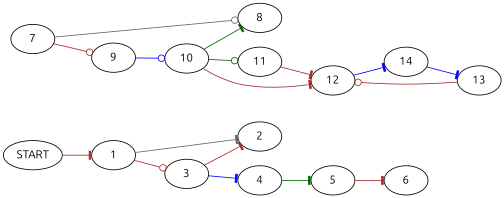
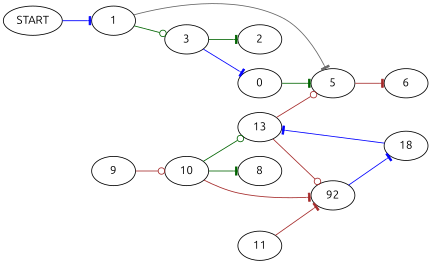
  digraph {
    fontname=Ubuntu
    rankdir=LR
    node [fontname=Ubuntu]
    edge [arrowhead=tee color=brown fontname=Ubuntu]
    n1 [label=START]
    1
    2
    3
-   4
+   4 [label=0]
    5
    6
-   7
    8
    9
    10
    11
-   12
-   14
+   12 [label=92]
+   14 [label=18]
    13
-   n1 -> 1
-   1 -> 2 [color=gray40]
-   1 -> 3 [arrowhead=odot]
-   3 -> 2
+   n1 -> 1 [color=blue]
+   1 -> 5 [color=gray40]
+   1 -> 3 [arrowhead=odot color=darkgreen]
+   3 -> 2 [color=darkgreen]
    3 -> 4 [color=blue]
    4 -> 5 [color=darkgreen]
    5 -> 6
-   7 -> 8 [arrowhead=odot color=gray40]
-   7 -> 9 [arrowhead=odot]
-   9 -> 10 [arrowhead=odot color=blue]
+   9 -> 10 [arrowhead=odot]
    10 -> 8 [color=darkgreen]
-   10 -> 11 [arrowhead=odot color=darkgreen]
+   10 -> 13 [arrowhead=odot color=darkgreen]
    10 -> 12
    11 -> 12
    12 -> 14 [color=blue]
    14 -> 13 [color=blue]
+   13 -> 5 [arrowhead=odot]
    13 -> 12 [arrowhead=odot]
  }
